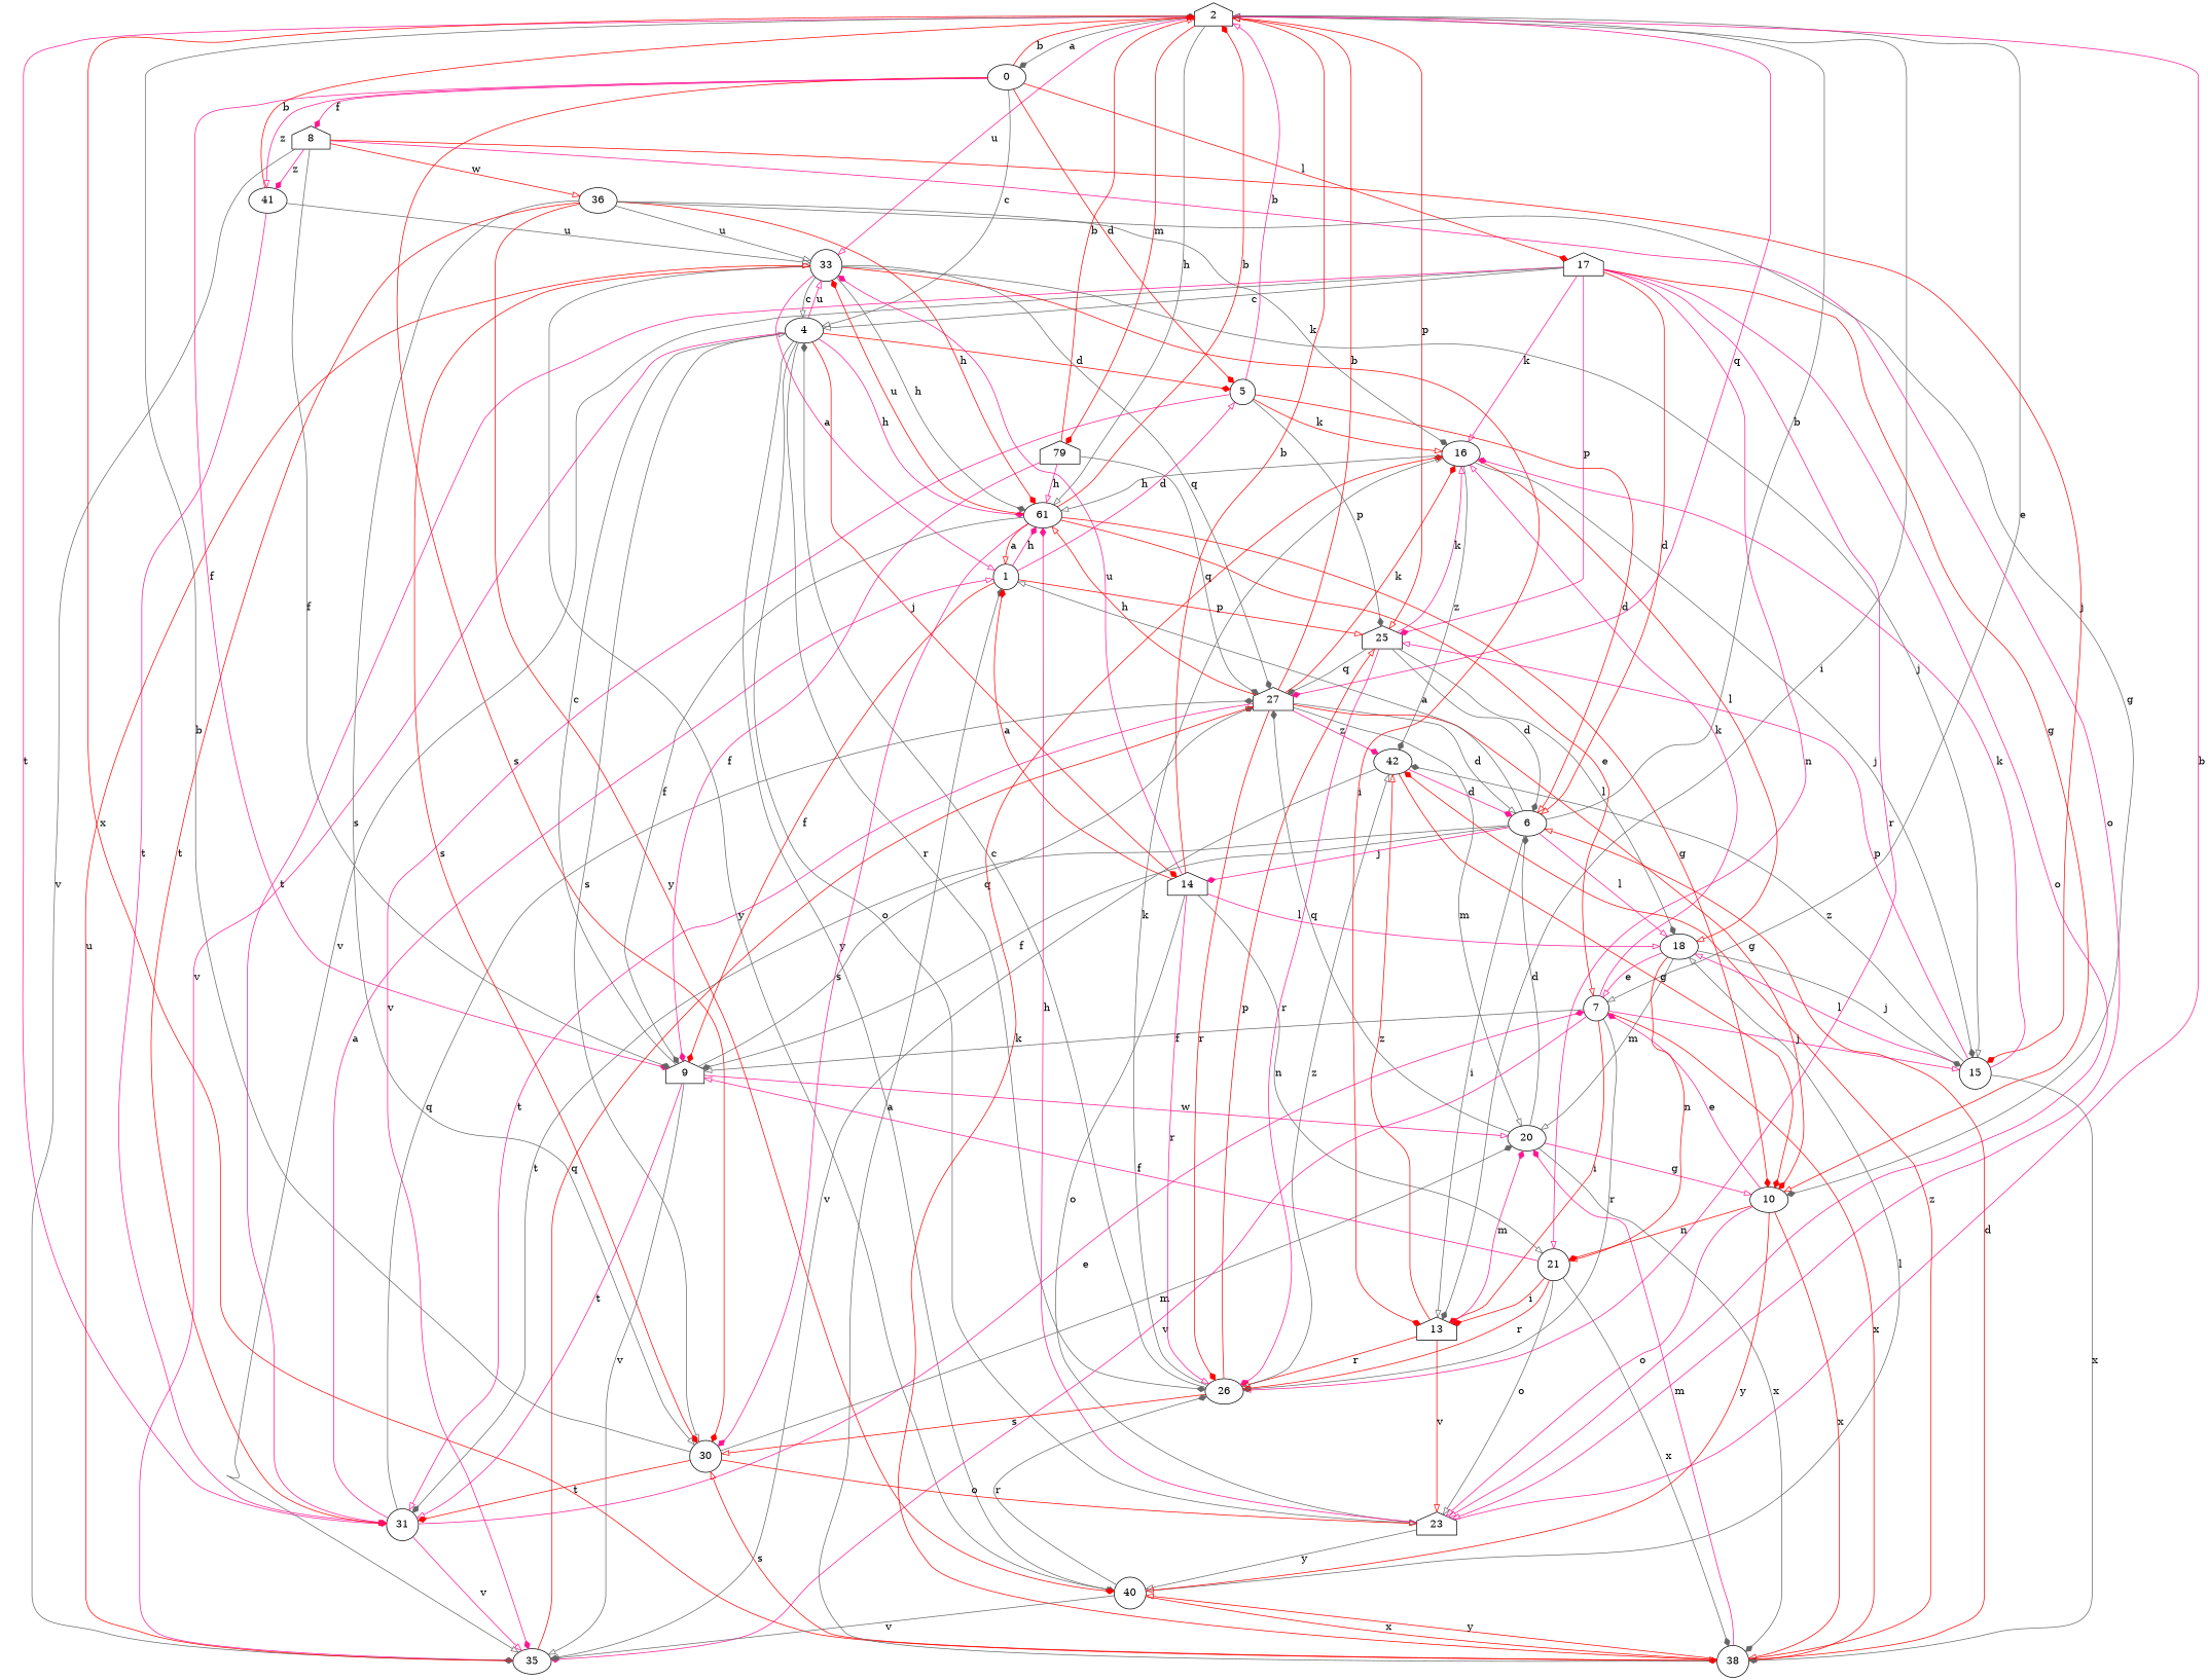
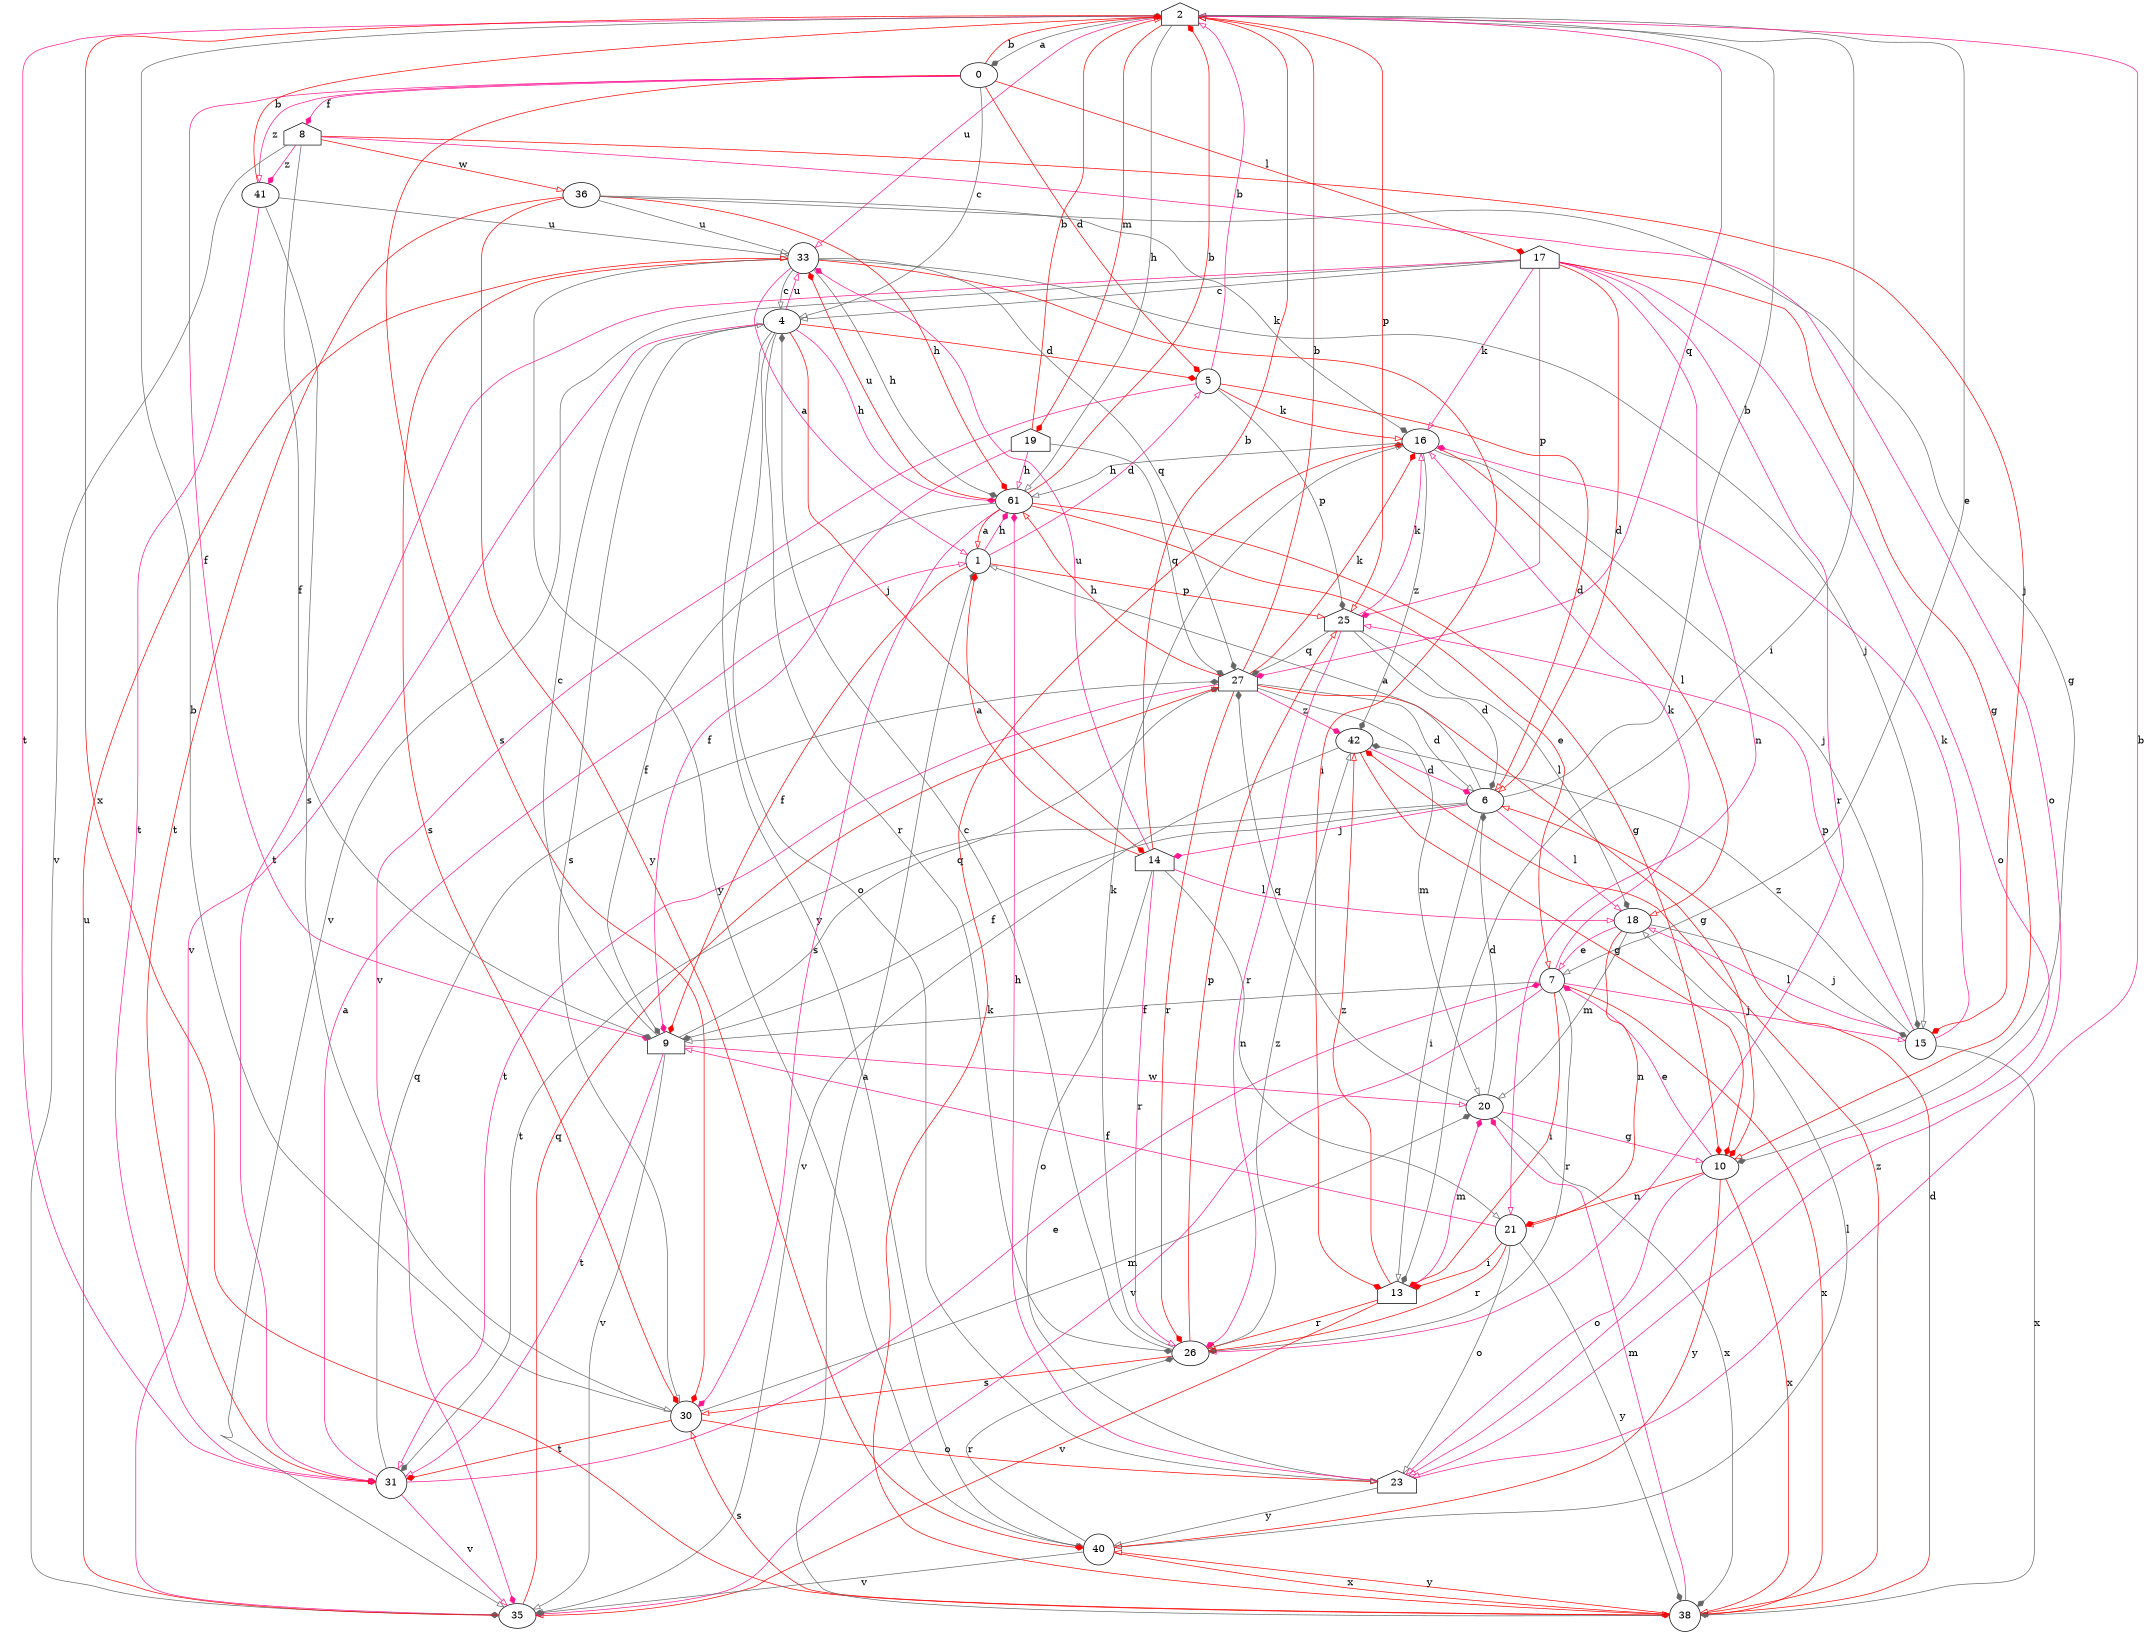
  strict digraph {
    node [shape=ellipse]
    edge [arrowhead=onormal color=gray40]
    2 [shape=house]
    0
    4
    5 [shape=circle]
    8 [shape=house]
    9 [shape=house]
    17 [shape=house]
    30 [shape=circle]
    41
    n10 [label=61]
    25 [shape=house]
    7 [shape=circle]
    13 [shape=house]
-   19 [shape=house label=79]
+   19 [shape=house]
    27 [shape=house]
    31 [shape=circle]
    33 [shape=circle]
    38 [shape=circle]
    14 [shape=house]
    23 [shape=house]
    n21 [label=26]
    35
    40 [shape=circle]
    6
    16
    15 [shape=circle]
    36
    20
    10
    21 [shape=circle]
    1 [shape=circle]
    18
    42
    2 -> 0 [arrowhead=diamond label=a]
    2 -> n10 [label=h]
    2 -> 25 [color=red label=p]
    2 -> 7 [label=e]
    2 -> 13 [arrowhead=diamond label=i]
    2 -> 19 [arrowhead=diamond color=red label=m]
    2 -> 27 [arrowhead=diamond color=deeppink label=q]
    2 -> 31 [arrowhead=diamond color=deeppink label=t]
    2 -> 33 [color=deeppink label=u]
    2 -> 38 [arrowhead=diamond color=red label=x]
    0 -> 2 [color=red label=b]
    0 -> 4 [label=c]
    0 -> 5 [arrowhead=diamond color=red label=d]
    0 -> 8 [arrowhead=diamond color=deeppink label=f]
    0 -> 9 [arrowhead=diamond color=deeppink label=f]
    0 -> 17 [arrowhead=diamond color=red label=l]
    0 -> 30 [arrowhead=diamond color=red label=s]
    0 -> 41 [color=deeppink label=z]
    4 -> 5 [arrowhead=diamond color=red label=d]
    4 -> 30 [label=s]
    4 -> n10 [arrowhead=diamond color=deeppink label=h]
    4 -> 33 [color=deeppink label=u]
    4 -> 14 [arrowhead=diamond color=red label=j]
    4 -> 23 [label=o]
    4 -> n21 [arrowhead=diamond label=r]
    4 -> 35 [arrowhead=diamond color=deeppink label=v]
    4 -> 40 [arrowhead=diamond label=y]
    5 -> 2 [color=deeppink label=b]
    5 -> 25 [arrowhead=diamond label=p]
    5 -> 35 [arrowhead=diamond color=deeppink label=v]
    5 -> 6 [color=red label=d]
    5 -> 16 [color=red label=k]
    8 -> 9 [arrowhead=diamond label=f]
    8 -> 41 [arrowhead=diamond color=deeppink label=z]
    8 -> 23 [color=deeppink label=o]
    8 -> 35 [arrowhead=diamond label=v]
    8 -> 15 [arrowhead=diamond color=red label=j]
    8 -> 36 [color=red label=w]
    9 -> 4 [label=c]
    9 -> 27 [arrowhead=diamond label=q]
    9 -> 31 [color=deeppink label=t]
    9 -> 35 [label=v]
    9 -> 20 [color=deeppink label=w]
    17 -> 4 [label=c]
    17 -> 25 [arrowhead=diamond color=deeppink label=p]
    17 -> 31 [color=deeppink label=t]
    17 -> 23 [color=deeppink label=o]
    17 -> n21 [color=deeppink label=r]
    17 -> 35 [label=v]
    17 -> 6 [color=red label=d]
    17 -> 16 [color=deeppink label=k]
    17 -> 10 [color=red label=g]
    17 -> 21 [color=deeppink label=n]
    30 -> 2 [arrowhead=diamond label=b]
    30 -> 31 [arrowhead=diamond color=red label=t]
    30 -> 23 [color=red label=o]
    30 -> 20 [arrowhead=diamond label=m]
    41 -> 2 [arrowhead=diamond color=red label=b]
    41 -> 31 [arrowhead=diamond color=deeppink label=t]
    41 -> 33 [label=u]
    n10 -> 2 [arrowhead=diamond color=red label=b]
    n10 -> 9 [arrowhead=diamond label=f]
    n10 -> 30 [arrowhead=diamond color=deeppink label=s]
    n10 -> 7 [color=red label=e]
    n10 -> 33 [arrowhead=diamond color=red label=u]
    n10 -> 10 [arrowhead=diamond color=red label=g]
    n10 -> 1 [color=red label=a]
    25 -> 27 [arrowhead=diamond label=q]
    25 -> n21 [arrowhead=diamond color=deeppink label=r]
    25 -> 6 [arrowhead=diamond label=d]
    25 -> 16 [color=deeppink label=k]
    25 -> 18 [arrowhead=diamond label=l]
    7 -> 9 [label=f]
    7 -> 13 [arrowhead=diamond color=red label=i]
    7 -> 38 [color=red label=x]
    7 -> n21 [arrowhead=diamond label=r]
    7 -> 35 [arrowhead=diamond color=deeppink label=v]
    7 -> 16 [color=deeppink label=k]
    7 -> 15 [color=deeppink label=j]
    13 -> n21 [color=red label=r]
-   13 -> 23 [color=red label=v]
+   13 -> 35 [color=red label=v]
    13 -> 20 [arrowhead=diamond color=deeppink label=m]
    13 -> 42 [color=red label=z]
    19 -> 2 [color=red label=b]
    19 -> 9 [arrowhead=diamond color=deeppink label=f]
    19 -> n10 [color=deeppink label=h]
    19 -> 27 [arrowhead=diamond label=q]
    27 -> 2 [color=red label=b]
    27 -> n10 [color=red label=h]
    27 -> 31 [color=deeppink label=t]
    27 -> n21 [arrowhead=diamond color=red label=r]
    27 -> 6 [label=d]
    27 -> 16 [arrowhead=diamond color=red label=k]
    27 -> 20 [label=m]
    27 -> 10 [arrowhead=diamond color=red label=g]
    27 -> 42 [arrowhead=diamond color=deeppink label=z]
    31 -> 7 [arrowhead=diamond color=deeppink label=e]
    31 -> 27 [arrowhead=diamond label=q]
    31 -> 35 [color=deeppink label=v]
    31 -> 1 [color=deeppink label=a]
    33 -> 4 [label=c]
    33 -> 30 [arrowhead=diamond color=red label=s]
    33 -> n10 [arrowhead=diamond label=h]
    33 -> 13 [arrowhead=diamond color=red label=i]
    33 -> 27 [arrowhead=diamond label=q]
    33 -> 40 [label=y]
    33 -> 15 [label=j]
    33 -> 1 [color=deeppink label=a]
    38 -> 30 [color=red label=s]
    38 -> 40 [color=red label=y]
    38 -> 6 [color=red label=d]
    38 -> 16 [arrowhead=diamond color=red label=k]
    38 -> 20 [arrowhead=diamond color=deeppink label=m]
    38 -> 1 [arrowhead=diamond label=a]
    38 -> 42 [arrowhead=diamond color=red label=z]
    14 -> 2 [color=red label=b]
    14 -> 33 [arrowhead=diamond color=deeppink label=u]
    14 -> 23 [label=o]
    14 -> n21 [color=deeppink label=r]
    14 -> 21 [label=n]
    14 -> 1 [arrowhead=diamond color=red label=a]
    14 -> 18 [color=deeppink label=l]
    23 -> 2 [color=deeppink label=b]
    23 -> n10 [arrowhead=diamond color=deeppink label=h]
    23 -> 40 [label=y]
    n21 -> 4 [arrowhead=diamond label=c]
    n21 -> 30 [color=red label=s]
    n21 -> 25 [color=red label=p]
    n21 -> 16 [label=k]
    n21 -> 42 [label=z]
    35 -> 27 [color=red label=q]
    35 -> 33 [color=red label=u]
    40 -> 38 [color=red label=x]
    40 -> n21 [arrowhead=diamond label=r]
    40 -> 35 [arrowhead=diamond label=v]
    40 -> 18 [label=l]
    6 -> 2 [label=b]
    6 -> 9 [arrowhead=diamond label=f]
    6 -> 13 [label=i]
    6 -> 31 [arrowhead=diamond label=t]
    6 -> 14 [arrowhead=diamond color=deeppink label=j]
    6 -> 1 [label=a]
    6 -> 18 [color=deeppink label=l]
    16 -> n10 [label=h]
    16 -> 15 [arrowhead=diamond label=j]
    16 -> 18 [color=red label=l]
    16 -> 42 [arrowhead=diamond label=z]
    15 -> 25 [color=deeppink label=p]
    15 -> 38 [arrowhead=diamond label=x]
    15 -> 16 [arrowhead=diamond color=deeppink label=k]
    15 -> 18 [color=deeppink label=l]
    15 -> 42 [arrowhead=diamond label=z]
-   36 -> 30 [label=s]
+   41 -> 30 [label=s]
    36 -> n10 [arrowhead=diamond color=red label=h]
    36 -> 31 [color=red label=t]
    36 -> 33 [label=u]
    36 -> 40 [arrowhead=diamond color=red label=y]
    36 -> 16 [arrowhead=diamond label=k]
    36 -> 10 [arrowhead=diamond label=g]
    20 -> 27 [arrowhead=diamond label=q]
    20 -> 38 [arrowhead=diamond label=x]
    20 -> 6 [arrowhead=diamond label=d]
    20 -> 10 [color=deeppink label=g]
    10 -> 7 [arrowhead=diamond color=deeppink label=e]
    10 -> 38 [color=red label=x]
    10 -> 23 [color=deeppink label=o]
    10 -> 40 [color=red label=y]
    10 -> 21 [arrowhead=diamond color=red label=n]
    21 -> 9 [color=deeppink label=f]
    21 -> 13 [arrowhead=diamond color=red label=i]
-   21 -> 38 [arrowhead=diamond label=x]
+   21 -> 38 [arrowhead=diamond label=y]
    21 -> 23 [label=o]
    21 -> n21 [color=red label=r]
    1 -> 5 [color=deeppink label=d]
    1 -> 9 [arrowhead=diamond color=red label=f]
    1 -> n10 [arrowhead=diamond color=deeppink label=h]
    1 -> 25 [color=red label=p]
    18 -> 7 [color=deeppink label=e]
    18 -> 15 [arrowhead=diamond label=j]
    18 -> 20 [label=m]
    18 -> 21 [color=red label=n]
    42 -> 35 [label=v]
    42 -> 6 [arrowhead=diamond color=deeppink label=d]
    42 -> 10 [arrowhead=diamond color=red label=g]
  }
